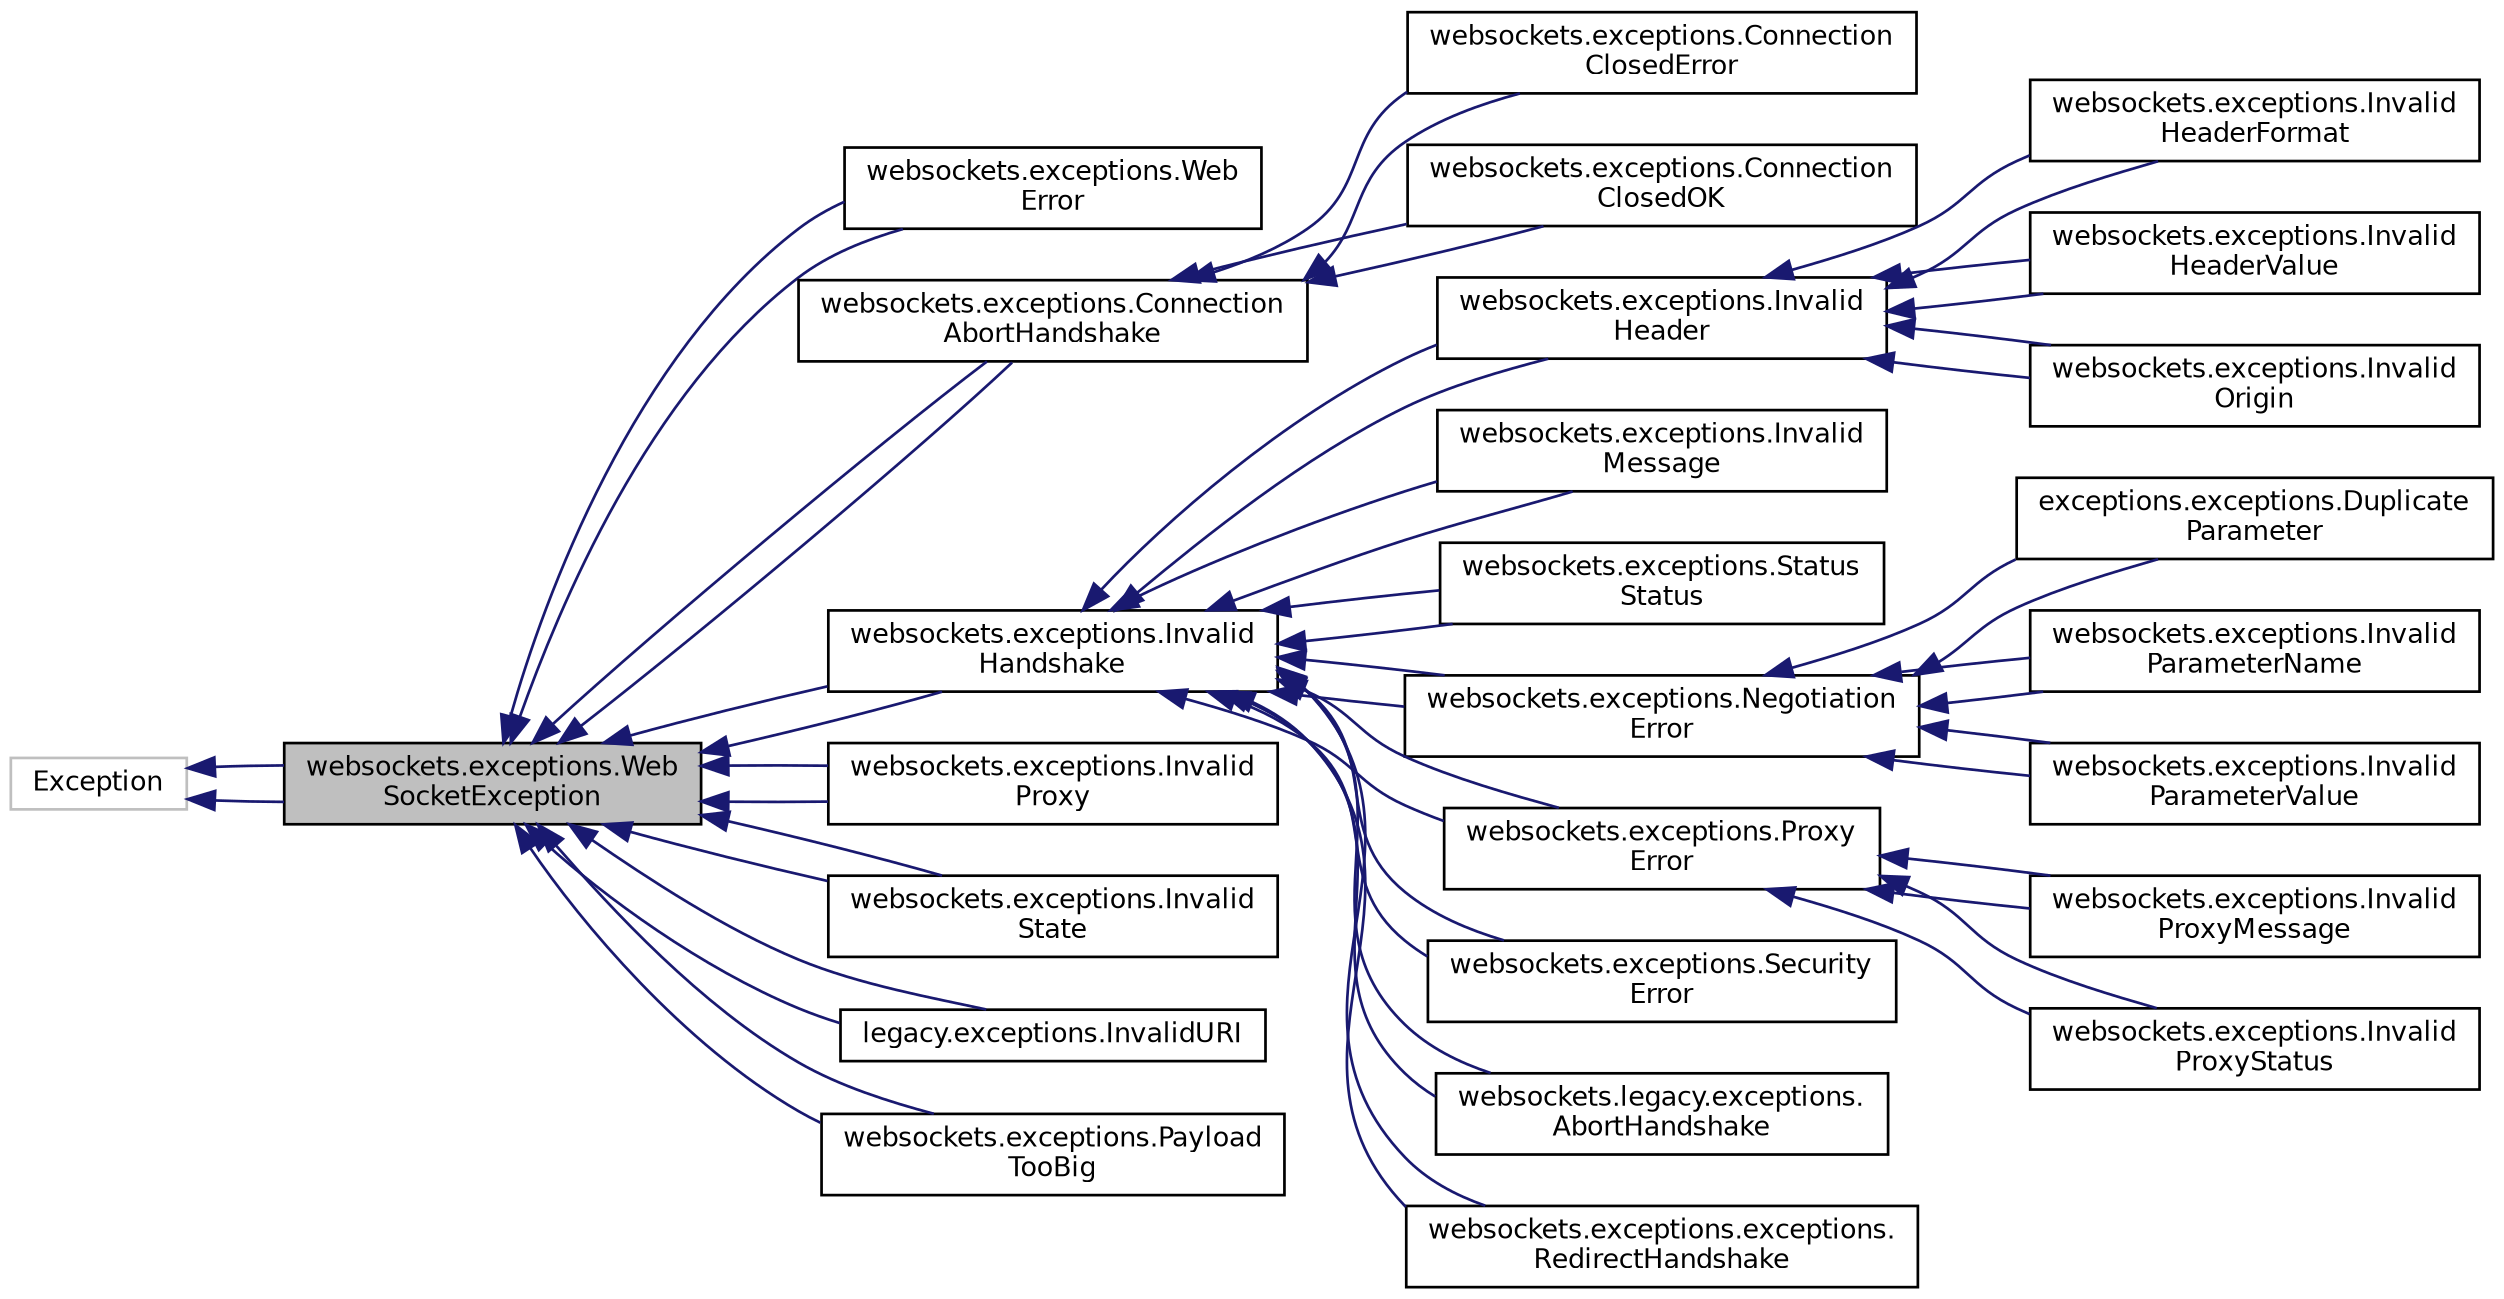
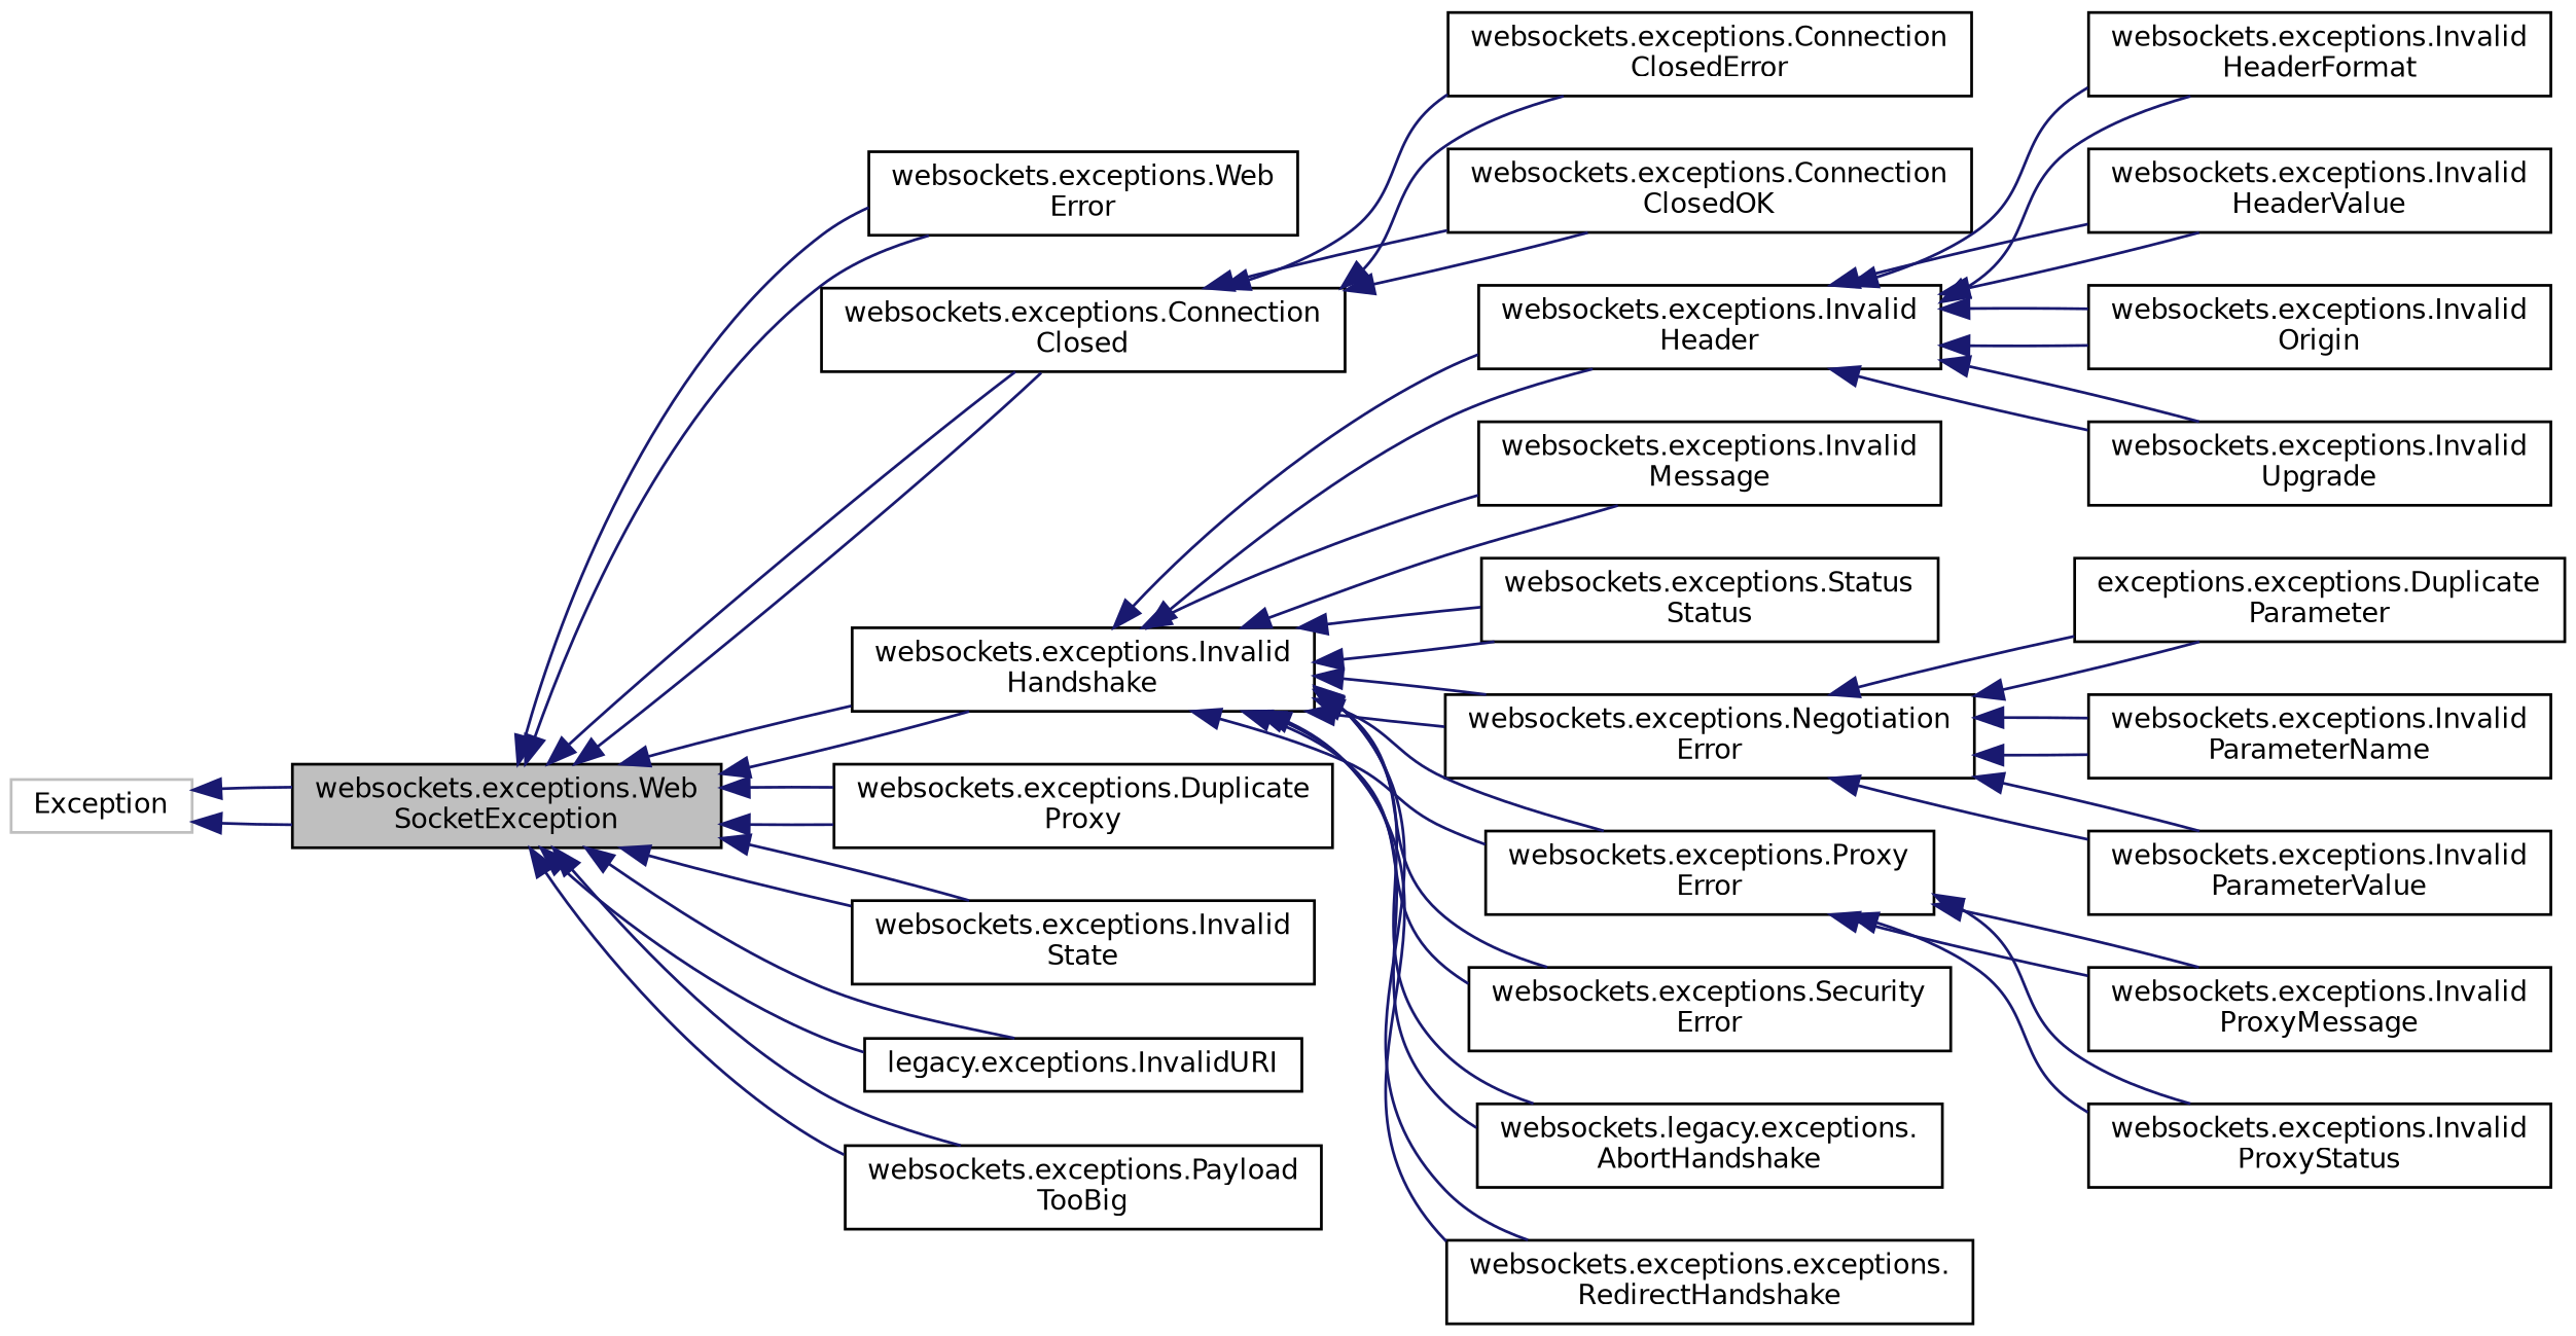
  digraph {
    rankdir=LR
    node [color=black fillcolor=white fontname=Helvetica fontsize=10 shape=record style=filled]
    edge [color=midnightblue dir=back fontname=Helvetica fontsize=10 labelfontname=Helvetica labelfontsize=10 style=solid]
    n1 [fillcolor=grey75 fontcolor=black height=0.2 label="websockets.exceptions.Web\lSocketException" width=0.4]
    n2 [height=0.2 label="websockets.exceptions.Web\lError" width=0.4]
-   n3 [height=0.2 label="websockets.exceptions.Connection\lAbortHandshake" width=0.4]
+   n3 [height=0.2 label="websockets.exceptions.Connection\lClosed" width=0.4]
    n4 [height=0.2 label="websockets.exceptions.Invalid\lHandshake" width=0.4]
-   n5 [height=0.2 label="websockets.exceptions.Invalid\lProxy" width=0.4]
+   n5 [height=0.2 label="websockets.exceptions.Duplicate\lProxy" width=0.4]
    n6 [height=0.2 label="websockets.exceptions.Invalid\lState" width=0.4]
    n7 [height=0.2 label="legacy.exceptions.InvalidURI" width=0.4]
    n8 [height=0.2 label="websockets.exceptions.Payload\lTooBig" width=0.4]
    n9 [height=0.2 label="websockets.exceptions.Connection\lClosedError" width=0.4]
    n10 [height=0.2 label="websockets.exceptions.Connection\lClosedOK" width=0.4]
    n11 [height=0.2 label="websockets.exceptions.Invalid\lHeader" width=0.4]
    n12 [height=0.2 label="websockets.exceptions.Invalid\lMessage" width=0.4]
    n13 [height=0.2 label="websockets.exceptions.Status\lStatus" width=0.4]
    n14 [height=0.2 label="websockets.exceptions.Negotiation\lError" width=0.4]
    n15 [height=0.2 label="websockets.exceptions.Proxy\lError" width=0.4]
    n16 [height=0.2 label="websockets.exceptions.Security\lError" width=0.4]
    n17 [height=0.2 label="websockets.legacy.exceptions.\lAbortHandshake" width=0.4]
    n18 [height=0.2 label="websockets.exceptions.exceptions.\lRedirectHandshake" width=0.4]
    n19 [color=grey75 height=0.2 label=Exception width=0.4]
    n20 [height=0.2 label="websockets.exceptions.Invalid\lHeaderFormat" width=0.4]
    n21 [height=0.2 label="websockets.exceptions.Invalid\lHeaderValue" width=0.4]
    n22 [height=0.2 label="websockets.exceptions.Invalid\lOrigin" width=0.4]
+   n23 [height=0.2 label="websockets.exceptions.Invalid\lUpgrade" width=0.4]
    n24 [height=0.2 label="exceptions.exceptions.Duplicate\lParameter" width=0.4]
    n25 [height=0.2 label="websockets.exceptions.Invalid\lParameterName" width=0.4]
    n26 [height=0.2 label="websockets.exceptions.Invalid\lParameterValue" width=0.4]
    n27 [height=0.2 label="websockets.exceptions.Invalid\lProxyMessage" width=0.4]
    n28 [height=0.2 label="websockets.exceptions.Invalid\lProxyStatus" width=0.4]
    n1 -> n2
    n1 -> n2
    n1 -> n3
    n1 -> n3
    n1 -> n4
    n1 -> n4
    n1 -> n5
    n1 -> n5
    n1 -> n6
    n1 -> n6
    n1 -> n7
    n1 -> n7
    n1 -> n8
    n1 -> n8
    n3 -> n9
    n3 -> n9
    n3 -> n10
    n3 -> n10
    n4 -> n11
    n4 -> n11
    n4 -> n12
    n4 -> n12
    n4 -> n13
    n4 -> n13
    n4 -> n14
    n4 -> n14
    n4 -> n15
    n4 -> n15
    n4 -> n16
    n4 -> n16
    n4 -> n17
    n4 -> n17
    n4 -> n18
    n4 -> n18
    n11 -> n20
    n11 -> n20
    n11 -> n21
    n11 -> n21
    n11 -> n22
    n11 -> n22
+   n11 -> n23
+   n11 -> n23
    n14 -> n24
    n14 -> n24
    n14 -> n25
    n14 -> n25
    n14 -> n26
    n14 -> n26
    n15 -> n27
    n15 -> n27
    n15 -> n28
    n15 -> n28
    n19 -> n1
    n19 -> n1
  }
